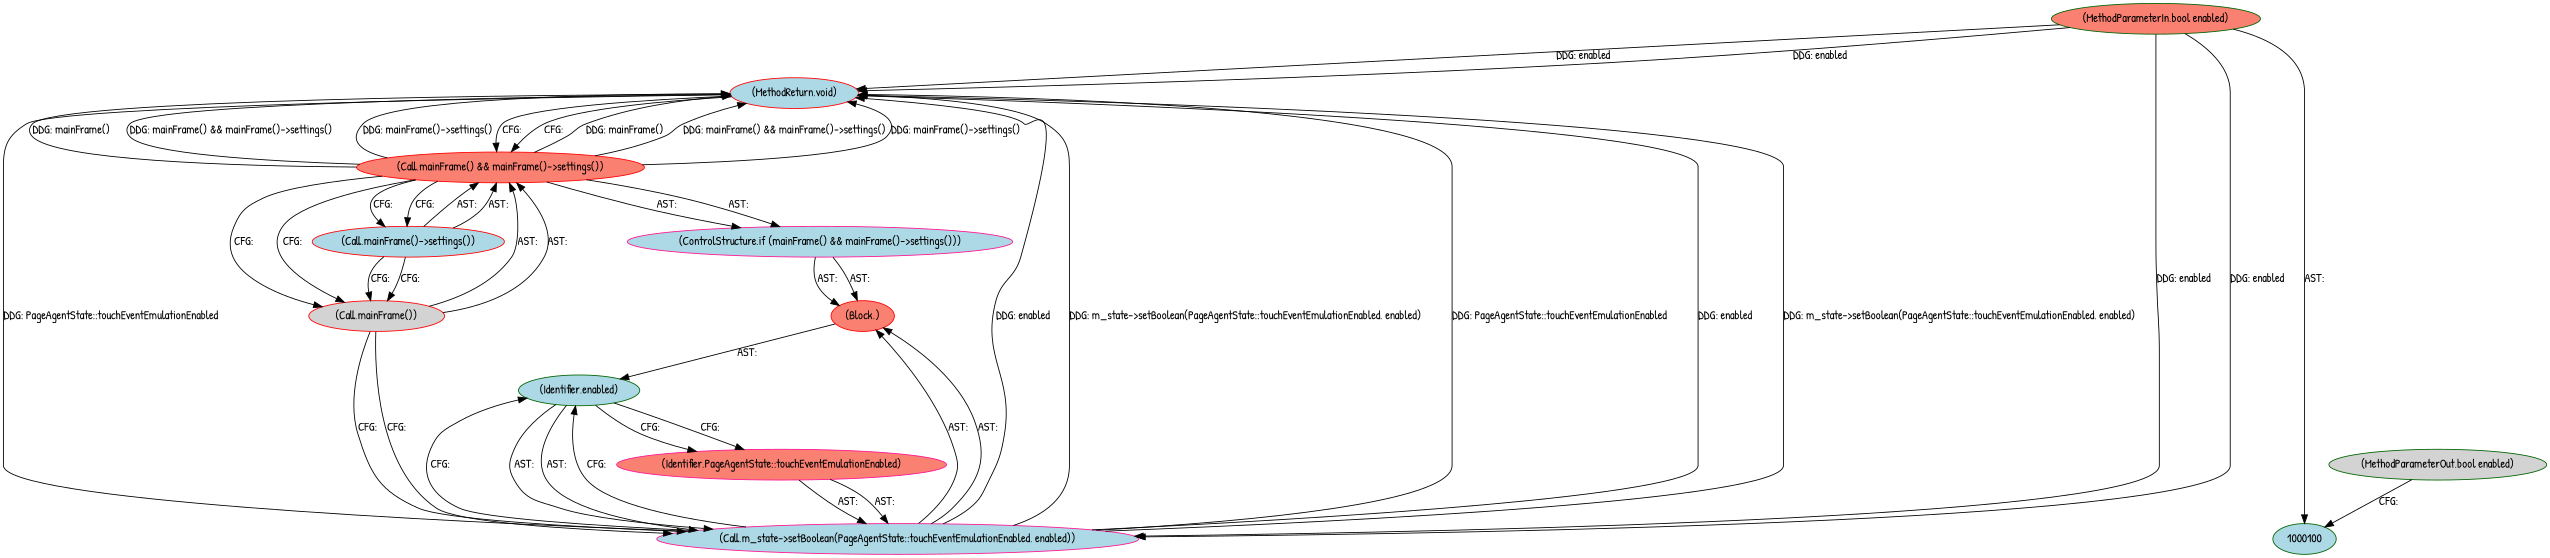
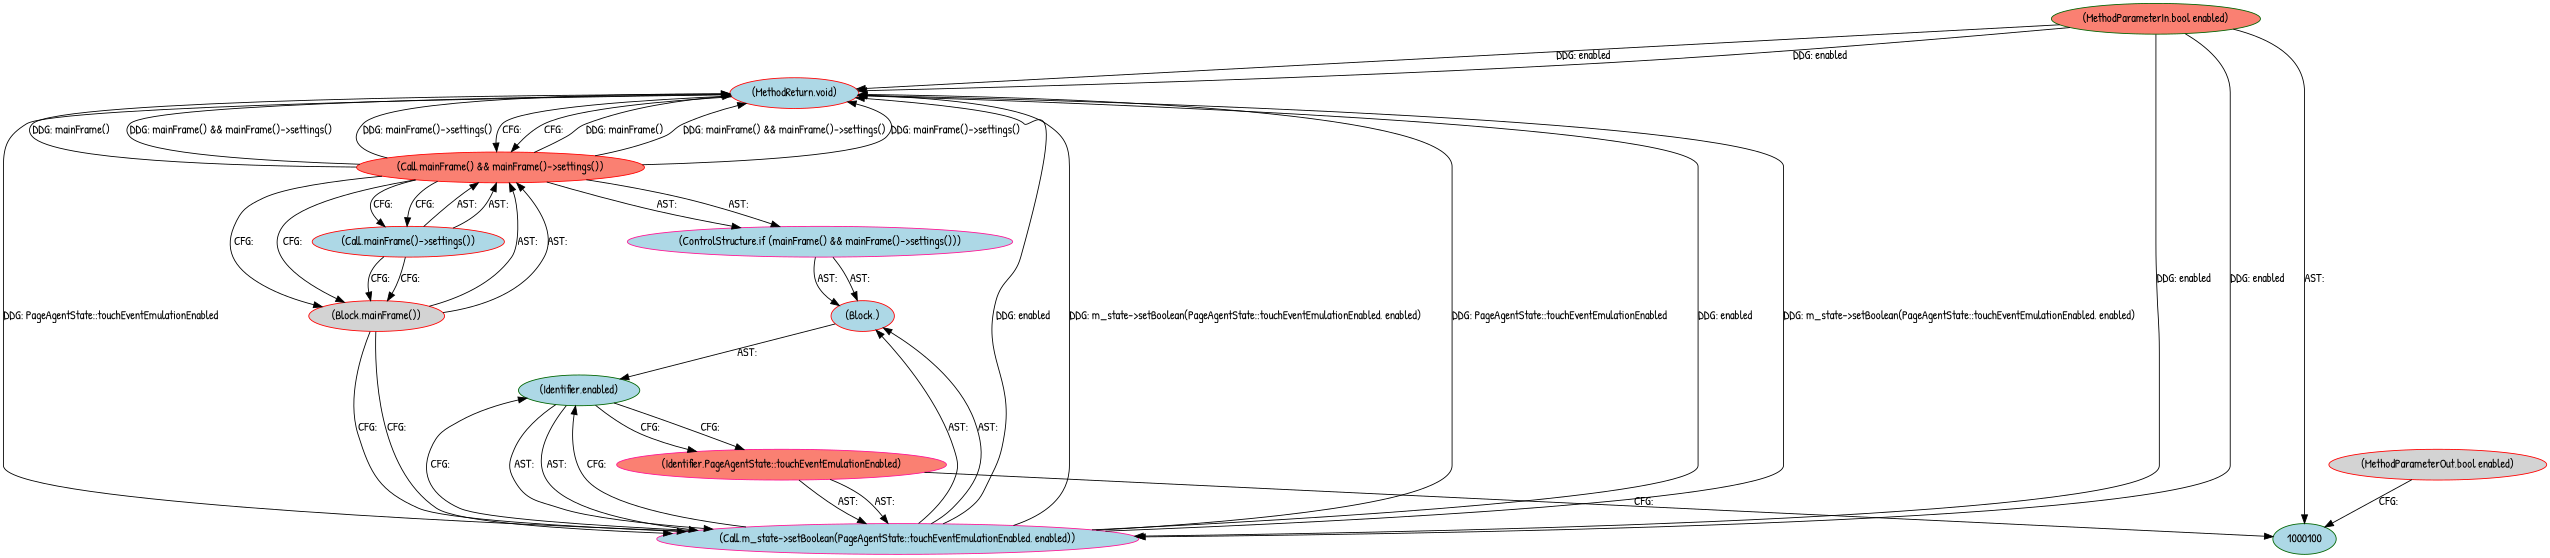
  digraph {
    fontname="Patrick Hand"
    node [color=red fillcolor=lightblue fontname="Patrick Hand" style=filled]
    edge [fontname="Patrick Hand"]
    n1 [label="(MethodReturn,void)"]
    n2 [fillcolor=salmon label="(Call,mainFrame() && mainFrame()->settings())"]
    n3 [label="(Call,mainFrame()->settings())"]
-   n4 [fillcolor=lightgrey label="(Call,mainFrame())"]
+   n4 [fillcolor=lightgrey label="(Block,mainFrame())"]
    n5 [color=deeppink label="(ControlStructure,if (mainFrame() && mainFrame()->settings()))"]
    1000100 [color=darkgreen]
    n7 [color=darkgreen fillcolor=salmon label="(MethodParameterIn,bool enabled)"]
    n8 [color=deeppink label="(Call,m_state->setBoolean(PageAgentState::touchEventEmulationEnabled, enabled))"]
-   n9 [fillcolor=salmon label="(Block,)"]
+   n9 [label="(Block,)"]
    n10 [color=darkgreen label="(Identifier,enabled)"]
-   n11 [color=darkgreen fillcolor=lightgrey label="(MethodParameterOut,bool enabled)"]
+   n11 [fillcolor=lightgrey label="(MethodParameterOut,bool enabled)"]
    n12 [color=deeppink fillcolor=salmon label="(Identifier,PageAgentState::touchEventEmulationEnabled)"]
    n1 -> n2 [label="CFG: "]
    n1 -> n2 [label="CFG: "]
    n2 -> n1 [label="DDG: mainFrame()"]
    n2 -> n1 [label="DDG: mainFrame() && mainFrame()->settings()"]
    n2 -> n1 [label="DDG: mainFrame()->settings()"]
    n2 -> n1 [label="DDG: mainFrame()"]
    n2 -> n1 [label="DDG: mainFrame() && mainFrame()->settings()"]
    n2 -> n1 [label="DDG: mainFrame()->settings()"]
    n2 -> n3 [label="CFG: "]
    n2 -> n3 [label="CFG: "]
    n2 -> n4 [label="CFG: "]
    n2 -> n4 [label="CFG: "]
    n2 -> n5 [label="AST: "]
    n2 -> n5 [label="AST: "]
    n3 -> n2 [label="AST: "]
    n3 -> n2 [label="AST: "]
    n3 -> n4 [label="CFG: "]
    n3 -> n4 [label="CFG: "]
    n4 -> n2 [label="AST: "]
    n4 -> n2 [label="AST: "]
    n4 -> n8 [label="CFG: "]
    n4 -> n8 [label="CFG: "]
    n5 -> n9 [label="AST: "]
    n5 -> n9 [label="AST: "]
    n7 -> n1 [label="DDG: enabled"]
    n7 -> n1 [label="DDG: enabled"]
    n7 -> 1000100 [label="AST: "]
    n7 -> n8 [label="DDG: enabled"]
    n7 -> n8 [label="DDG: enabled"]
    n8 -> n1 [label="DDG: PageAgentState::touchEventEmulationEnabled"]
    n8 -> n1 [label="DDG: enabled"]
    n8 -> n1 [label="DDG: m_state->setBoolean(PageAgentState::touchEventEmulationEnabled, enabled)"]
    n8 -> n1 [label="DDG: PageAgentState::touchEventEmulationEnabled"]
    n8 -> n1 [label="DDG: enabled"]
    n8 -> n1 [label="DDG: m_state->setBoolean(PageAgentState::touchEventEmulationEnabled, enabled)"]
    n8 -> n9 [label="AST: "]
    n8 -> n9 [label="AST: "]
    n8 -> n10 [label="CFG: "]
    n8 -> n10 [label="CFG: "]
    n9 -> n10 [label="AST: "]
    n10 -> n8 [label="AST: "]
    n10 -> n8 [label="AST: "]
    n10 -> n12 [label="CFG: "]
    n10 -> n12 [label="CFG: "]
    n11 -> 1000100 [label="CFG: "]
+   n12 -> 1000100 [label="CFG: "]
    n12 -> n8 [label="AST: "]
    n12 -> n8 [label="AST: "]
  }
